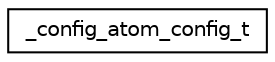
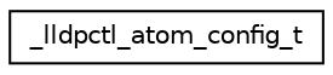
  digraph {
    rankdir=LR
-   n1 [color=black fillcolor=white fontname=Helvetica fontsize=10 height=0.2 label=_config_atom_config_t shape=record style=filled width=0.4]
+   n1 [color=black fillcolor=white fontname=Helvetica fontsize=10 height=0.2 label=_lldpctl_atom_config_t shape=record style=filled width=0.4]
  }
